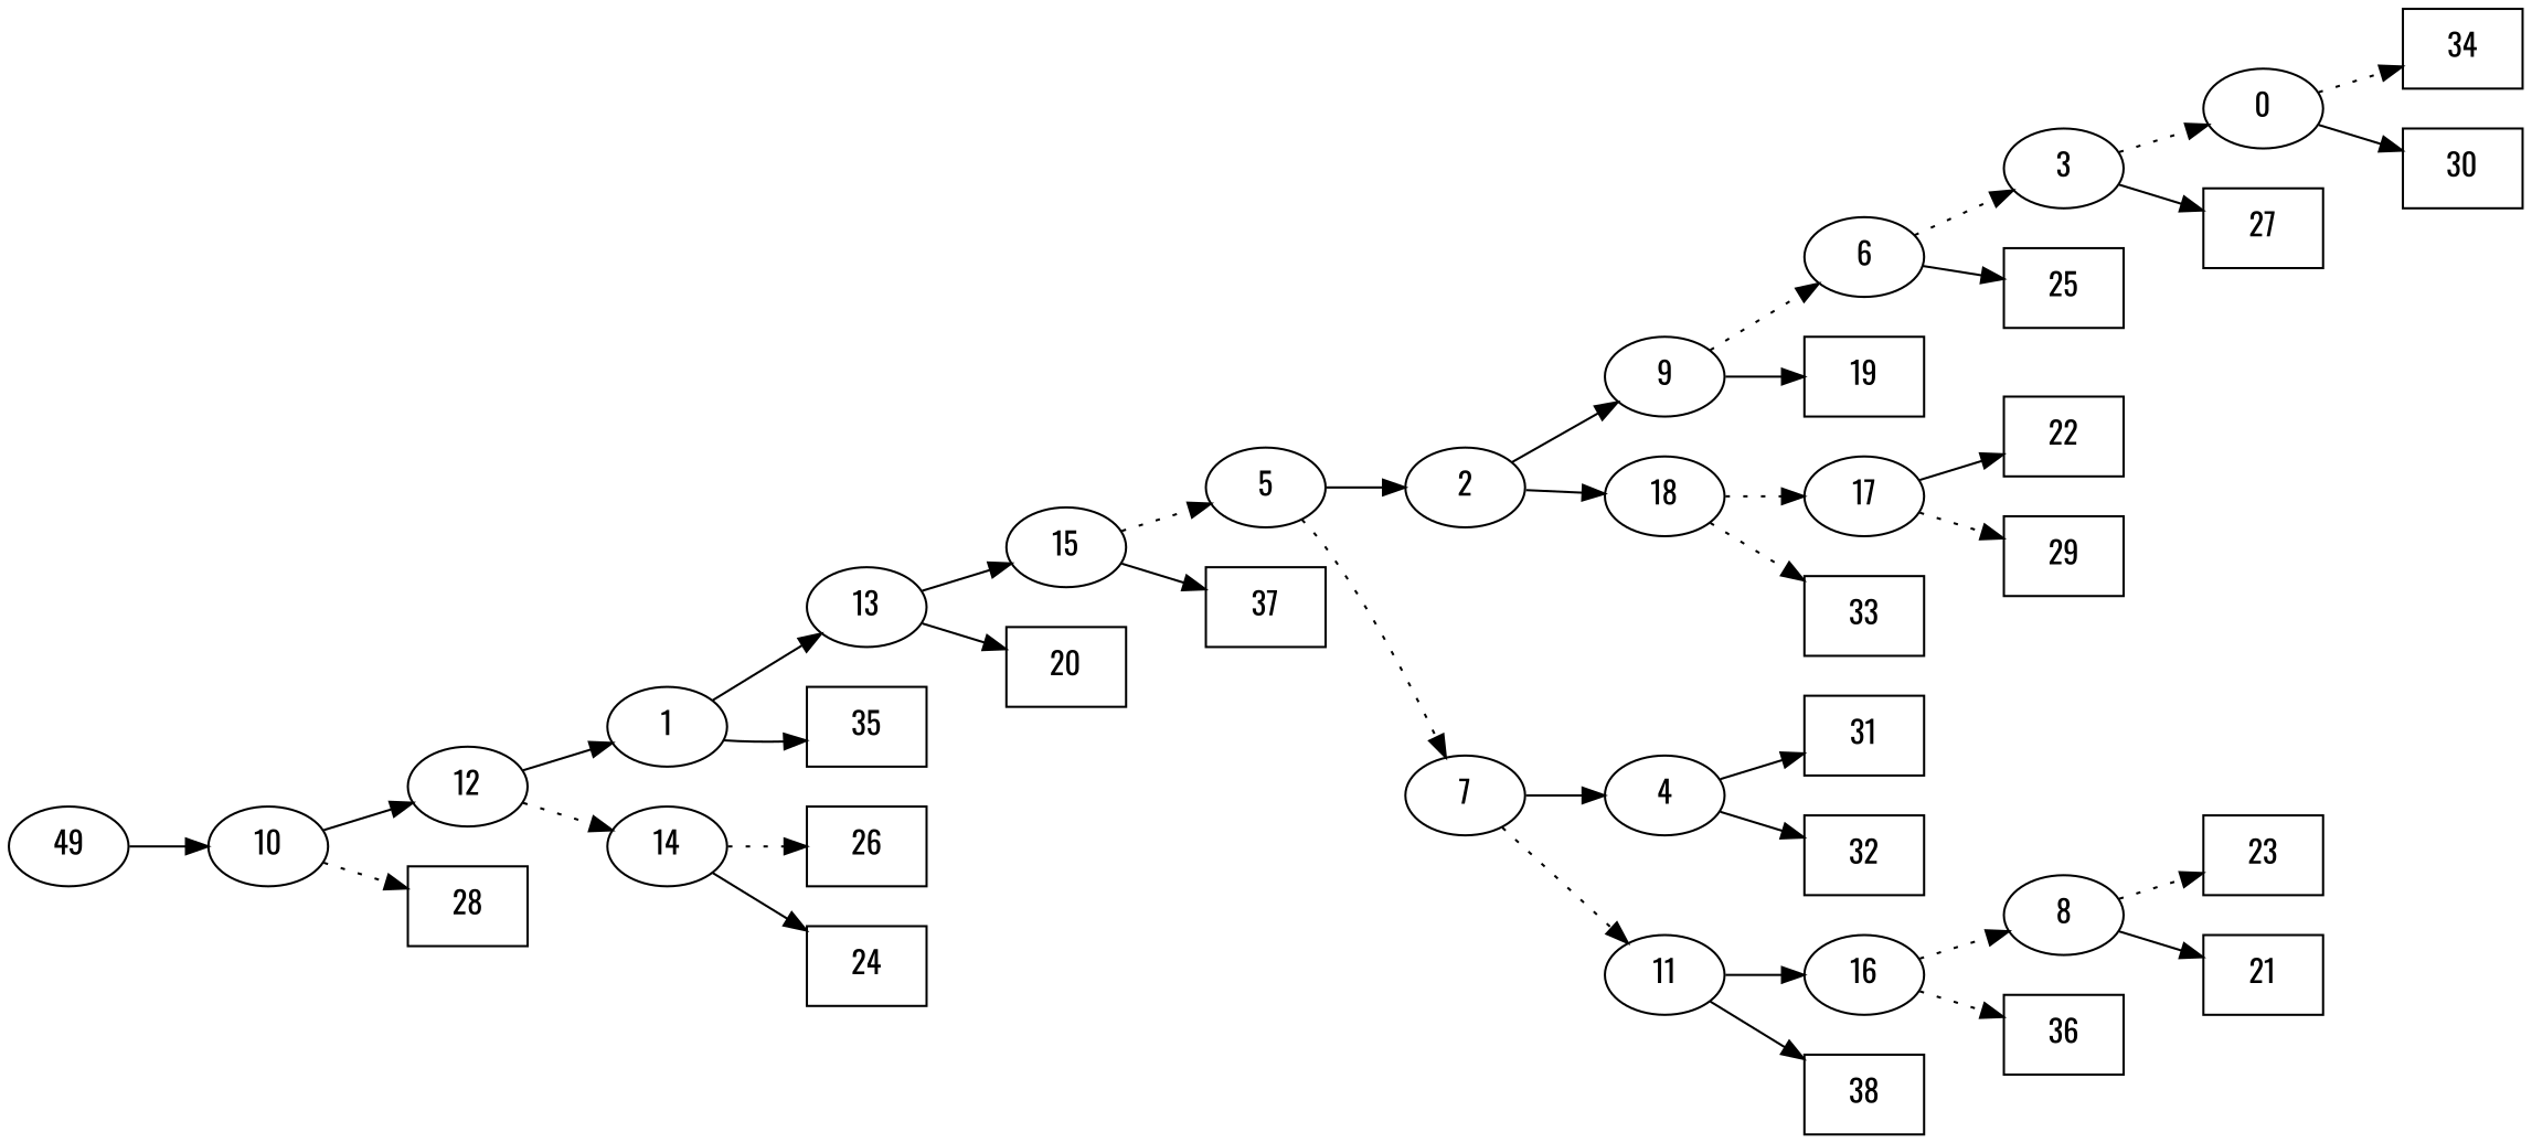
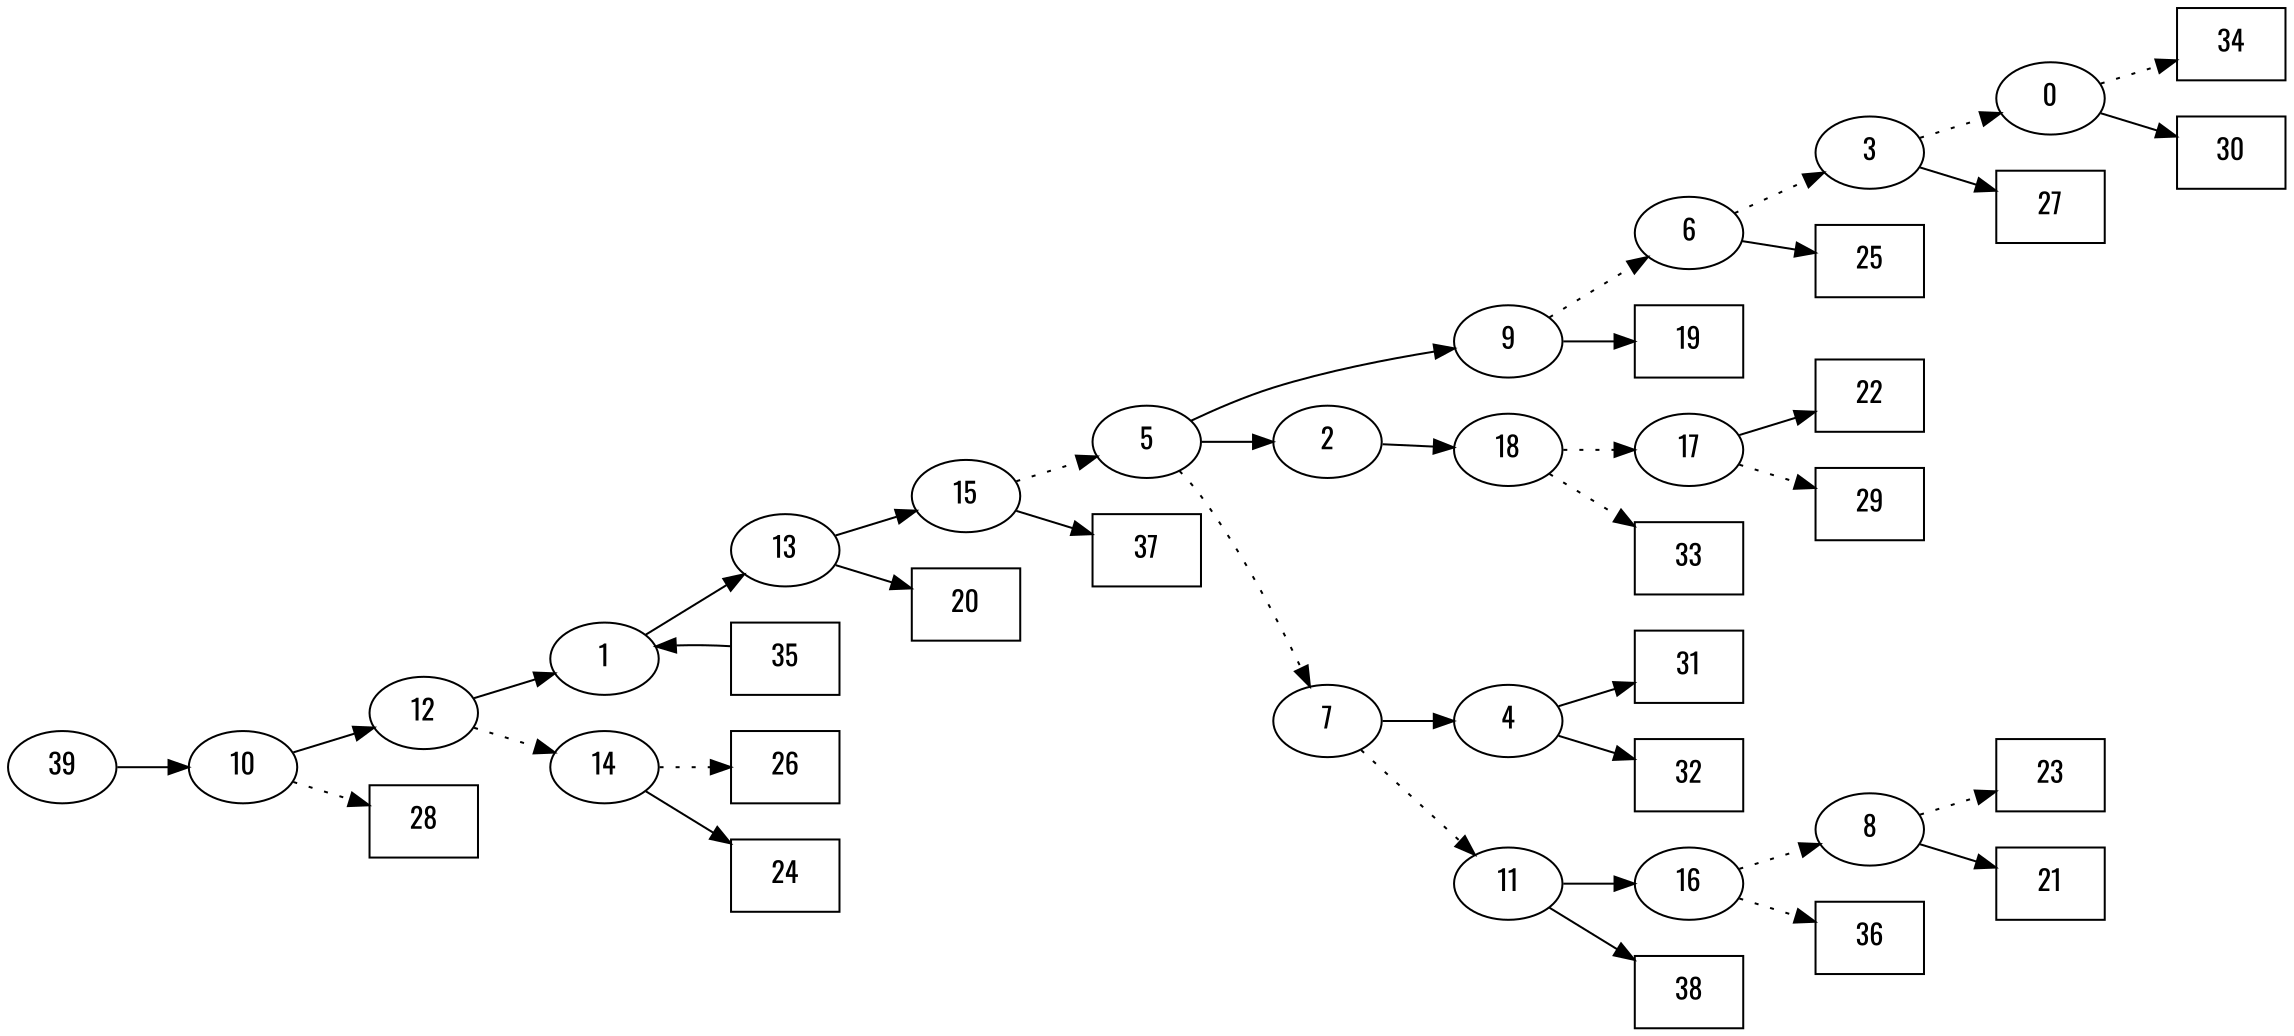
  digraph {
    fontname=Oswald
    rankdir=LR
    node [fontname=Oswald]
    edge [fontname=Oswald style=solid]
    n1 [label=0]
    n2 [label=34 shape=box]
    n3 [label=30 shape=box]
    n4 [label=1]
    n5 [label=13]
    n6 [label=35 shape=box]
    n7 [label=15]
    n8 [label=20 shape=box]
    n9 [label=2]
    n10 [label=9]
    n11 [label=18]
    n12 [label=6]
    n13 [label=19 shape=box]
    n14 [label=17]
    n15 [label=33 shape=box]
    n16 [label=3]
    n17 [label=27 shape=box]
    n18 [label=4]
    n19 [label=31 shape=box]
    n20 [label=32 shape=box]
    n21 [label=5]
    n22 [label=7]
    n23 [label=11]
    n24 [label=25 shape=box]
    n25 [label=16]
    n26 [label=38 shape=box]
    n27 [label=8]
    n28 [label=23 shape=box]
    n29 [label=21 shape=box]
    n30 [label=10]
    n31 [label=12]
    n32 [label=28 shape=box]
    n33 [label=14]
    n34 [label=36 shape=box]
    n35 [label=26 shape=box]
    n36 [label=24 shape=box]
    n37 [label=37 shape=box]
    n38 [label=22 shape=box]
    n39 [label=29 shape=box]
-   n40 [label=49]
+   n40 [label=39]
    n1 -> n2 [style=dotted]
    n1 -> n3
    n4 -> n5
-   n4 -> n6
+   n6 -> n4
    n5 -> n7
    n5 -> n8
    n7 -> n21 [style=dotted]
    n7 -> n37
-   n9 -> n10
+   n21 -> n10
    n9 -> n11
    n10 -> n12 [style=dotted]
    n10 -> n13
    n11 -> n14 [style=dotted]
    n11 -> n15 [style=dotted]
    n12 -> n16 [style=dotted]
    n12 -> n24
    n14 -> n38
    n14 -> n39 [style=dotted]
    n16 -> n1 [style=dotted]
    n16 -> n17
    n18 -> n19
    n18 -> n20
    n21 -> n9
    n21 -> n22 [style=dotted]
    n22 -> n18
    n22 -> n23 [style=dotted]
    n23 -> n25
    n23 -> n26
    n25 -> n27 [style=dotted]
    n25 -> n34 [style=dotted]
    n27 -> n28 [style=dotted]
    n27 -> n29
    n30 -> n31
    n30 -> n32 [style=dotted]
    n31 -> n4
    n31 -> n33 [style=dotted]
    n33 -> n35 [style=dotted]
    n33 -> n36
    n40 -> n30
  }
